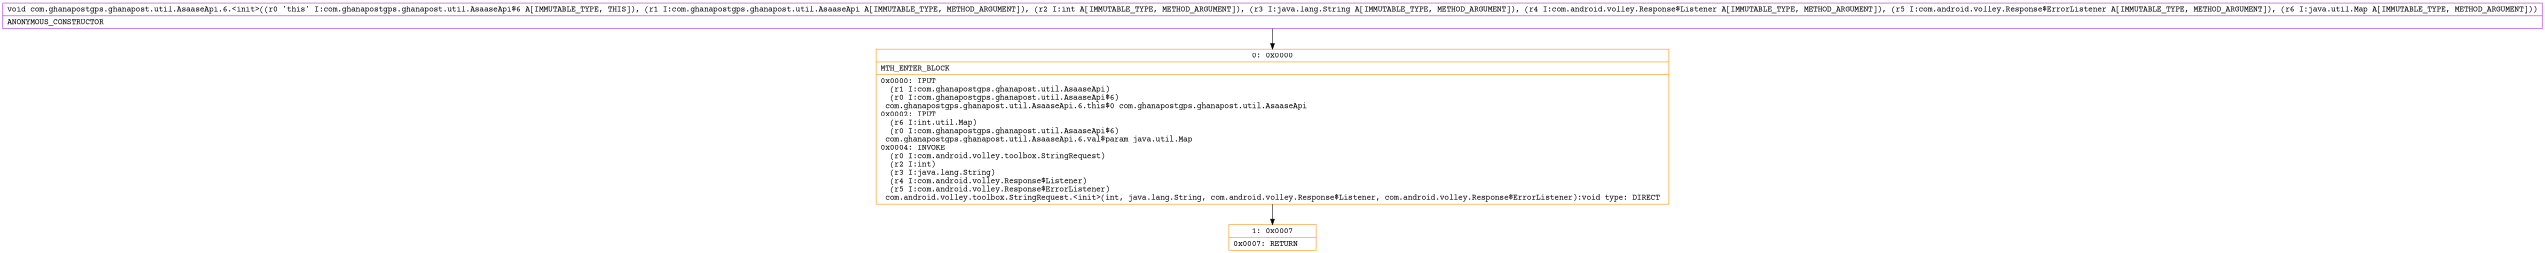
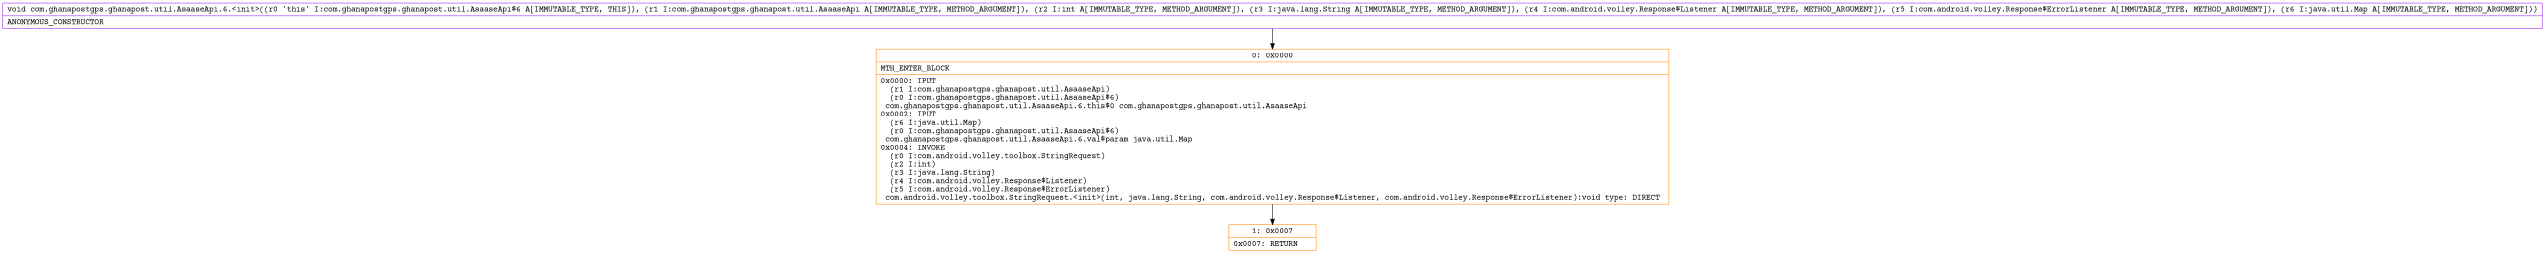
  digraph {
    fontname="Courier Prime"
    node [shape=record color=darkorange fontname="Courier Prime"]
    edge [fontname="Courier Prime"]
-   n1 [label="{0\:\ 0x0000|MTH_ENTER_BLOCK\l|0x0000: IPUT  \l  (r1 I:com.ghanapostgps.ghanapost.util.AsaaseApi)\l  (r0 I:com.ghanapostgps.ghanapost.util.AsaaseApi$6)\l com.ghanapostgps.ghanapost.util.AsaaseApi.6.this$0 com.ghanapostgps.ghanapost.util.AsaaseApi \l0x0002: IPUT  \l  (r6 I:int.util.Map)\l  (r0 I:com.ghanapostgps.ghanapost.util.AsaaseApi$6)\l com.ghanapostgps.ghanapost.util.AsaaseApi.6.val$param java.util.Map \l0x0004: INVOKE  \l  (r0 I:com.android.volley.toolbox.StringRequest)\l  (r2 I:int)\l  (r3 I:java.lang.String)\l  (r4 I:com.android.volley.Response$Listener)\l  (r5 I:com.android.volley.Response$ErrorListener)\l com.android.volley.toolbox.StringRequest.\<init\>(int, java.lang.String, com.android.volley.Response$Listener, com.android.volley.Response$ErrorListener):void type: DIRECT \l}"]
+   n1 [label="{0\:\ 0x0000|MTH_ENTER_BLOCK\l|0x0000: IPUT  \l  (r1 I:com.ghanapostgps.ghanapost.util.AsaaseApi)\l  (r0 I:com.ghanapostgps.ghanapost.util.AsaaseApi$6)\l com.ghanapostgps.ghanapost.util.AsaaseApi.6.this$0 com.ghanapostgps.ghanapost.util.AsaaseApi \l0x0002: IPUT  \l  (r6 I:java.util.Map)\l  (r0 I:com.ghanapostgps.ghanapost.util.AsaaseApi$6)\l com.ghanapostgps.ghanapost.util.AsaaseApi.6.val$param java.util.Map \l0x0004: INVOKE  \l  (r0 I:com.android.volley.toolbox.StringRequest)\l  (r2 I:int)\l  (r3 I:java.lang.String)\l  (r4 I:com.android.volley.Response$Listener)\l  (r5 I:com.android.volley.Response$ErrorListener)\l com.android.volley.toolbox.StringRequest.\<init\>(int, java.lang.String, com.android.volley.Response$Listener, com.android.volley.Response$ErrorListener):void type: DIRECT \l}"]
    n2 [label="{1\:\ 0x0007|0x0007: RETURN   \l}"]
    n3 [label="{void com.ghanapostgps.ghanapost.util.AsaaseApi.6.\<init\>((r0 'this' I:com.ghanapostgps.ghanapost.util.AsaaseApi$6 A[IMMUTABLE_TYPE, THIS]), (r1 I:com.ghanapostgps.ghanapost.util.AsaaseApi A[IMMUTABLE_TYPE, METHOD_ARGUMENT]), (r2 I:int A[IMMUTABLE_TYPE, METHOD_ARGUMENT]), (r3 I:java.lang.String A[IMMUTABLE_TYPE, METHOD_ARGUMENT]), (r4 I:com.android.volley.Response$Listener A[IMMUTABLE_TYPE, METHOD_ARGUMENT]), (r5 I:com.android.volley.Response$ErrorListener A[IMMUTABLE_TYPE, METHOD_ARGUMENT]), (r6 I:java.util.Map A[IMMUTABLE_TYPE, METHOD_ARGUMENT]))  | ANONYMOUS_CONSTRUCTOR\l}" color=purple]
    n1 -> n2
    n3 -> n1
  }
